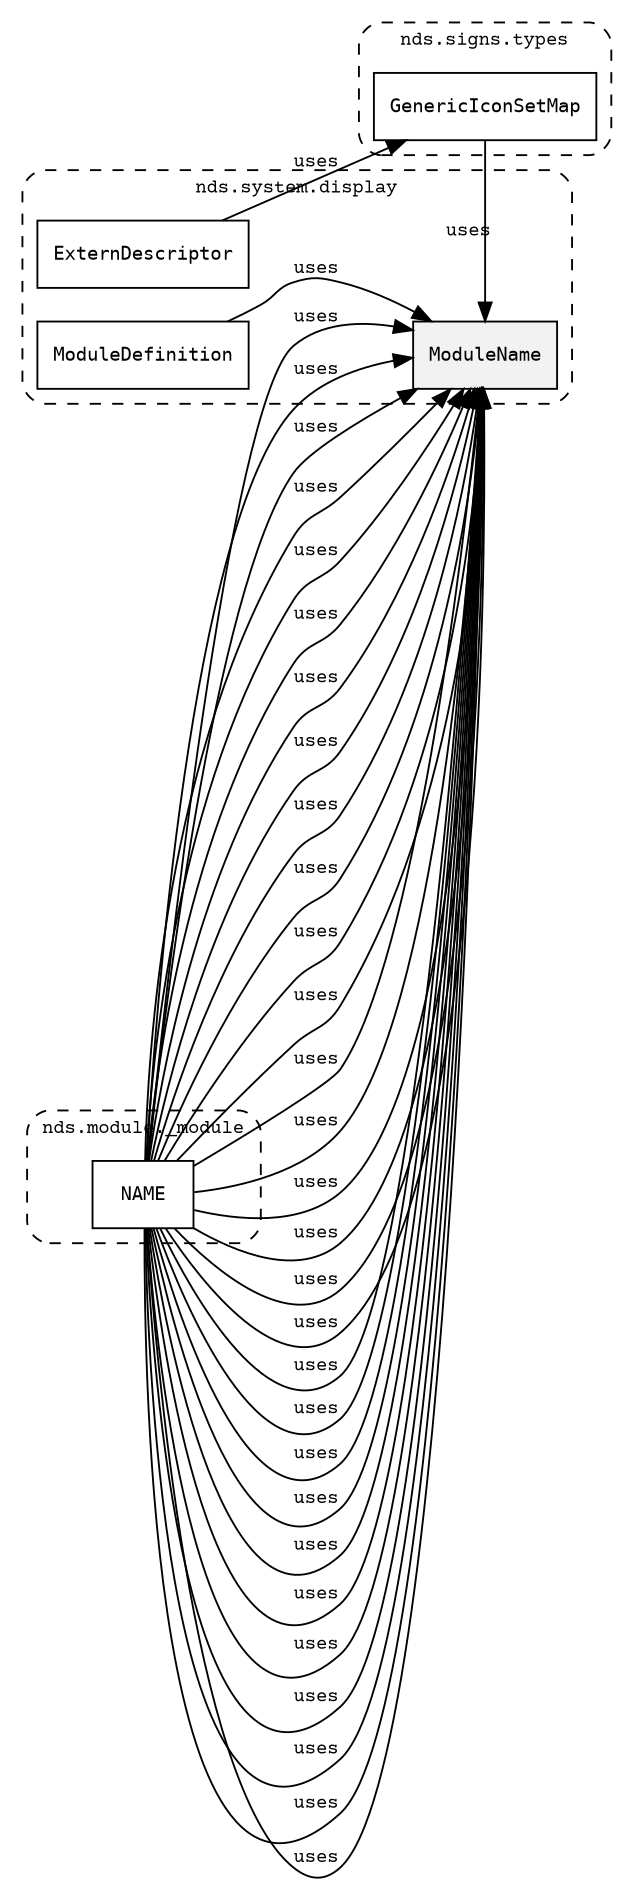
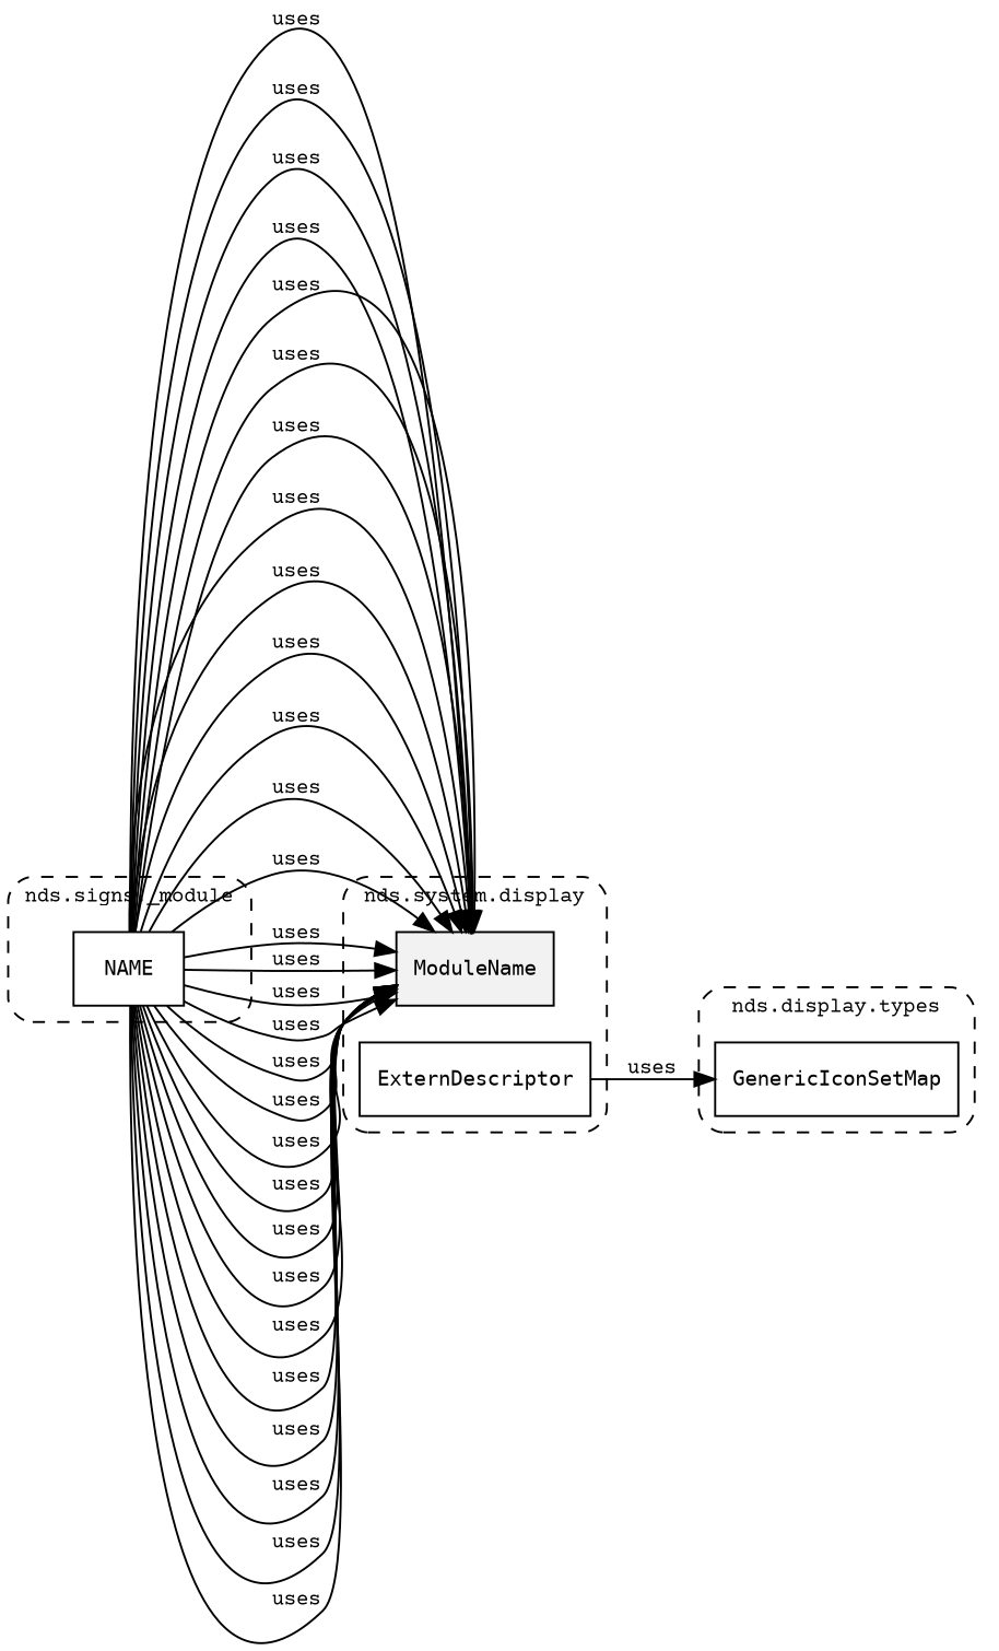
  digraph {
    fontname="Courier Prime"
    fontsize=10
    rankdir=LR
    node [fontname="Courier Prime" fontsize=10 shape=box]
    edge [fontname="Courier Prime" fontsize=10]
    n1 [fillcolor="#0000000D" label=<<font face="monospace"><table align="center" border="0" cellspacing="0" cellpadding="0"><tr><td href="../../../content/packages/nds.system.types.html#Subtype-ModuleName" title="Subtype defined in nds.system.types">ModuleName</td></tr></table></font>> style=filled]
-   n2 [label=<<font face="monospace"><table align="center" border="0" cellspacing="0" cellpadding="0"><tr><td href="../../../content/packages/nds.system.types.html#Structure-ModuleDefinition" title="Structure defined in nds.system.types">ModuleDefinition</td></tr></table></font>>]
    n3 [label=<<font face="monospace"><table align="center" border="0" cellspacing="0" cellpadding="0"><tr><td href="../../../content/packages/nds.system.types.html#Structure-ExternDescriptor" title="Structure defined in nds.system.types">ExternDescriptor</td></tr></table></font>>]
    n4 [label=<<font face="monospace"><table align="center" border="0" cellspacing="0" cellpadding="0"><tr><td href="../../../content/packages/nds.lane._module.html#Constant-NAME" title="Constant defined in nds.lane._module">NAME</td></tr></table></font>>]
    n5 [label=<<font face="monospace"><table align="center" border="0" cellspacing="0" cellpadding="0"><tr><td href="../../../content/packages/nds.display.types.html#Structure-GenericIconSetMap" title="Structure defined in nds.display.types">GenericIconSetMap</td></tr></table></font>>]
    subgraph cluster_1 {
      label="nds.system.display"
      style="dashed, rounded"
      n1
-     n2
      n3
    }
    subgraph cluster_2 {
-     label="nds.module._module"
+     label="nds.signs._module"
      style="dashed, rounded"
      n4
    }
    subgraph cluster_3 {
      label="nds.core._module"
      style="dashed, rounded"
    }
    subgraph cluster_4 {
      label="nds.localization._module"
      style="dashed, rounded"
    }
    subgraph cluster_5 {
      label="nds.search._module"
      style="dashed, rounded"
    }
    subgraph cluster_6 {
      label="nds.registry._module"
      style="dashed, rounded"
    }
    subgraph cluster_7 {
      label="nds.routing._module"
      style="dashed, rounded"
    }
    subgraph cluster_8 {
      label="nds.traffic._module"
      style="dashed, rounded"
    }
    subgraph cluster_9 {
      label="nds.routingdata._module"
      style="dashed, rounded"
    }
    subgraph cluster_10 {
      label="nds.adas._module"
      style="dashed, rounded"
    }
    subgraph cluster_11 {
      label="nds.vehicle.reference._module"
      style="dashed, rounded"
    }
    subgraph cluster_12 {
      label="nds.vehicle._module"
      style="dashed, rounded"
    }
    subgraph cluster_13 {
      label="nds.instructions._module"
      style="dashed, rounded"
    }
    subgraph cluster_14 {
      label="nds.poi.reference._module"
      style="dashed, rounded"
    }
    subgraph cluster_15 {
      label="nds.poi._module"
      style="dashed, rounded"
    }
    subgraph cluster_16 {
      label="nds.smart._module"
      style="dashed, rounded"
    }
    subgraph cluster_17 {
      label="nds.road.reference._module"
      style="dashed, rounded"
    }
    subgraph cluster_18 {
      label="nds.road._module"
      style="dashed, rounded"
    }
    subgraph cluster_19 {
      label="nds.venue.reference._module"
      style="dashed, rounded"
    }
    subgraph cluster_20 {
      label="nds.venue._module"
      style="dashed, rounded"
    }
    subgraph cluster_21 {
      label="nds.venue.details._module"
      style="dashed, rounded"
    }
    subgraph cluster_22 {
      label="nds.display.reference._module"
      style="dashed, rounded"
    }
    subgraph cluster_23 {
      label="nds.display._module"
      style="dashed, rounded"
    }
    subgraph cluster_24 {
-     label="nds.signs.types"
+     label="nds.display.types"
      style="dashed, rounded"
      n5
    }
    subgraph cluster_25 {
      label="nds.display.details._module"
      style="dashed, rounded"
    }
    subgraph cluster_26 {
      label="nds.name._module"
      style="dashed, rounded"
    }
    subgraph cluster_27 {
      label="nds.rules._module"
      style="dashed, rounded"
    }
    subgraph cluster_28 {
      label="nds.system._module"
      style="dashed, rounded"
    }
    subgraph cluster_29 {
      label="nds.characteristics._module"
      style="dashed, rounded"
    }
    subgraph cluster_30 {
      label="nds.lane.reference._module"
      style="dashed, rounded"
    }
    subgraph cluster_31 {
      label="nds.lane._module"
      style="dashed, rounded"
    }
-   n2 -> n1 [label=uses]
    n3 -> n5 [label=uses]
    n4 -> n1 [label=uses]
    n4 -> n1 [label=uses]
    n4 -> n1 [label=uses]
    n4 -> n1 [label=uses]
    n4 -> n1 [label=uses]
    n4 -> n1 [label=uses]
    n4 -> n1 [label=uses]
    n4 -> n1 [label=uses]
    n4 -> n1 [label=uses]
    n4 -> n1 [label=uses]
    n4 -> n1 [label=uses]
    n4 -> n1 [label=uses]
    n4 -> n1 [label=uses]
    n4 -> n1 [label=uses]
    n4 -> n1 [label=uses]
    n4 -> n1 [label=uses]
    n4 -> n1 [label=uses]
    n4 -> n1 [label=uses]
    n4 -> n1 [label=uses]
    n4 -> n1 [label=uses]
    n4 -> n1 [label=uses]
    n4 -> n1 [label=uses]
    n4 -> n1 [label=uses]
    n4 -> n1 [label=uses]
    n4 -> n1 [label=uses]
    n4 -> n1 [label=uses]
    n4 -> n1 [label=uses]
    n4 -> n1 [label=uses]
    n4 -> n1 [label=uses]
-   n5 -> n1 [label=uses]
  }
